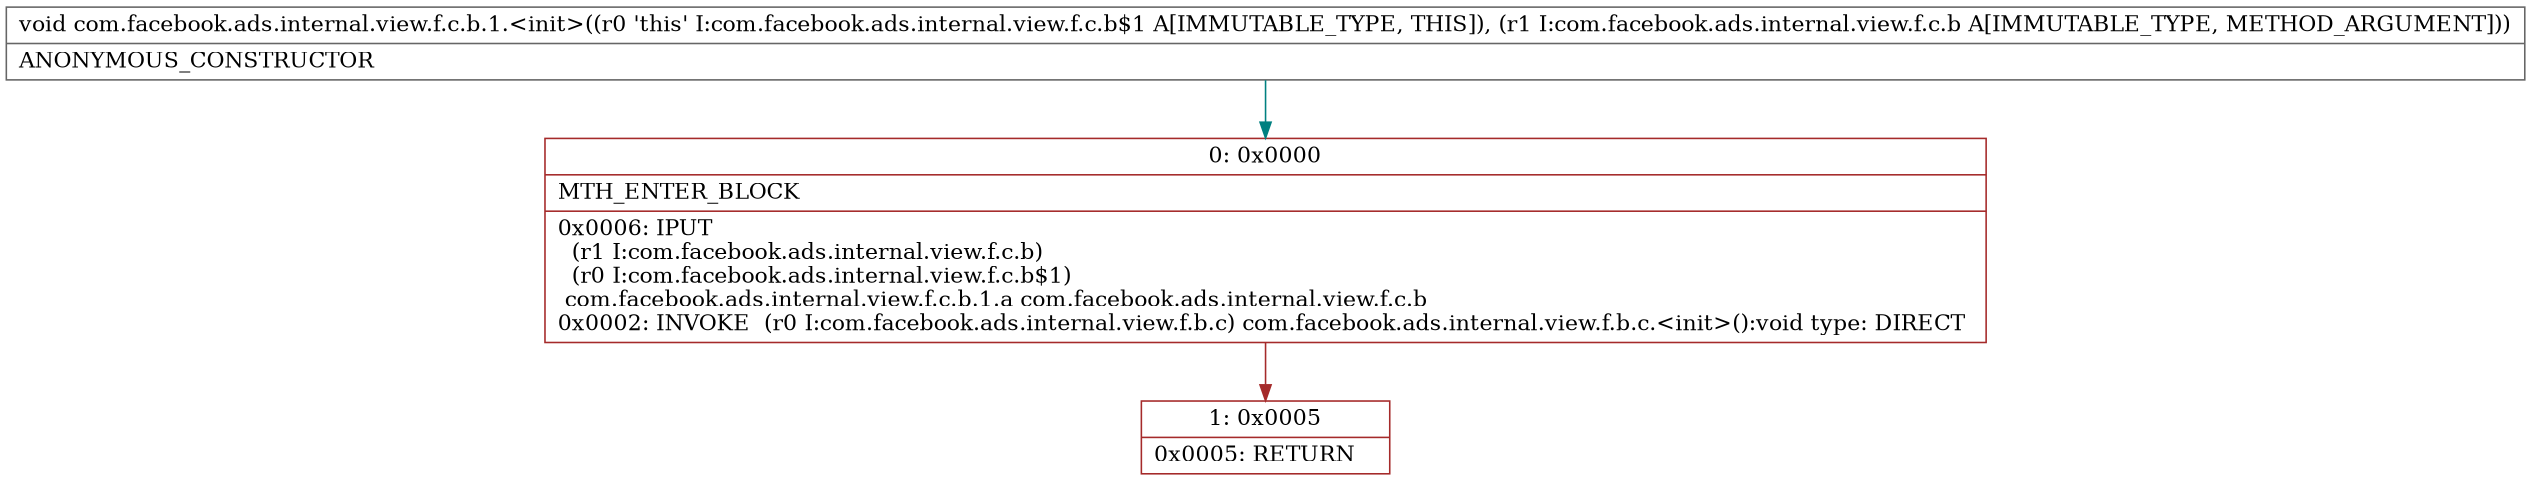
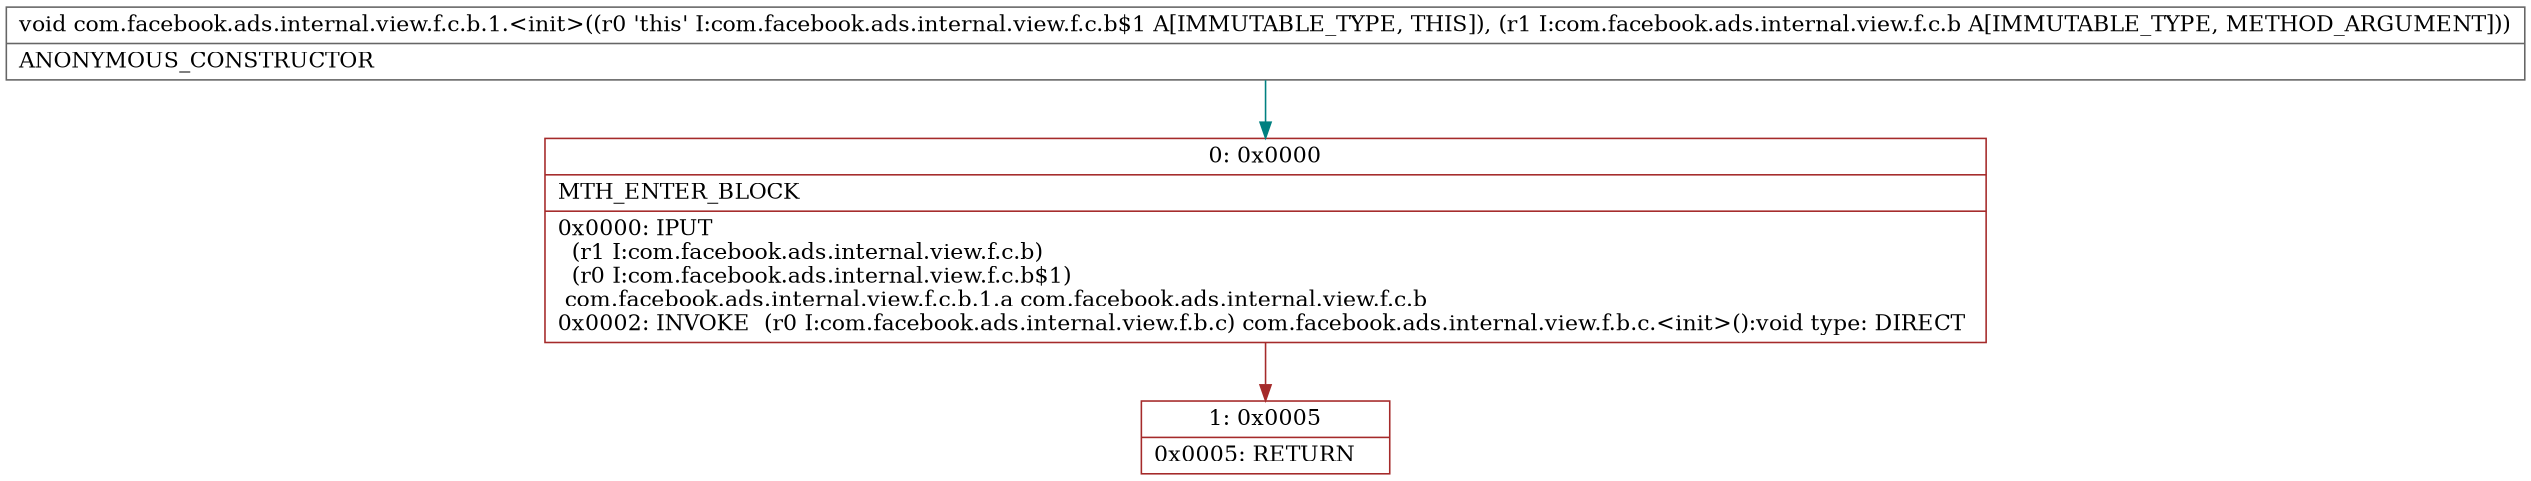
  digraph {
    node [shape=record color=brown]
-   n1 [label="{0\:\ 0x0000|MTH_ENTER_BLOCK\l|0x0006: IPUT  \l  (r1 I:com.facebook.ads.internal.view.f.c.b)\l  (r0 I:com.facebook.ads.internal.view.f.c.b$1)\l com.facebook.ads.internal.view.f.c.b.1.a com.facebook.ads.internal.view.f.c.b \l0x0002: INVOKE  (r0 I:com.facebook.ads.internal.view.f.b.c) com.facebook.ads.internal.view.f.b.c.\<init\>():void type: DIRECT \l}"]
+   n1 [label="{0\:\ 0x0000|MTH_ENTER_BLOCK\l|0x0000: IPUT  \l  (r1 I:com.facebook.ads.internal.view.f.c.b)\l  (r0 I:com.facebook.ads.internal.view.f.c.b$1)\l com.facebook.ads.internal.view.f.c.b.1.a com.facebook.ads.internal.view.f.c.b \l0x0002: INVOKE  (r0 I:com.facebook.ads.internal.view.f.b.c) com.facebook.ads.internal.view.f.b.c.\<init\>():void type: DIRECT \l}"]
    n2 [label="{1\:\ 0x0005|0x0005: RETURN   \l}"]
    n3 [label="{void com.facebook.ads.internal.view.f.c.b.1.\<init\>((r0 'this' I:com.facebook.ads.internal.view.f.c.b$1 A[IMMUTABLE_TYPE, THIS]), (r1 I:com.facebook.ads.internal.view.f.c.b A[IMMUTABLE_TYPE, METHOD_ARGUMENT]))  | ANONYMOUS_CONSTRUCTOR\l}" color=gray40]
    n1 -> n2 [color=brown]
    n3 -> n1 [color=teal]
  }
